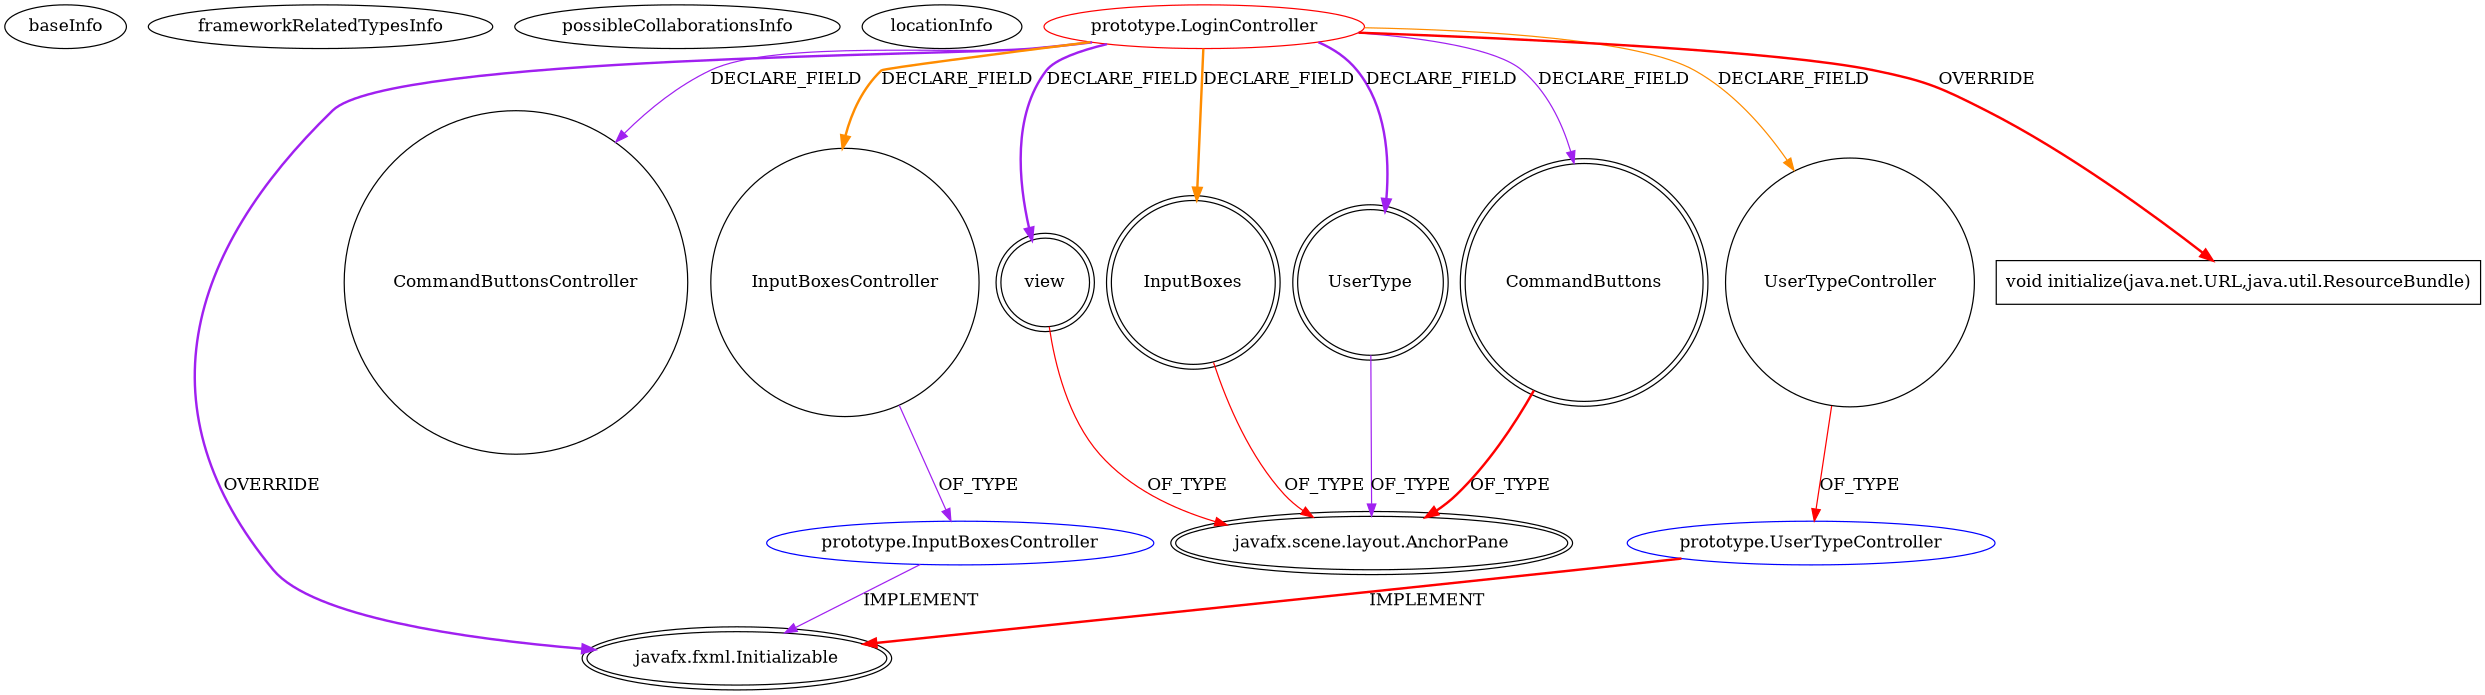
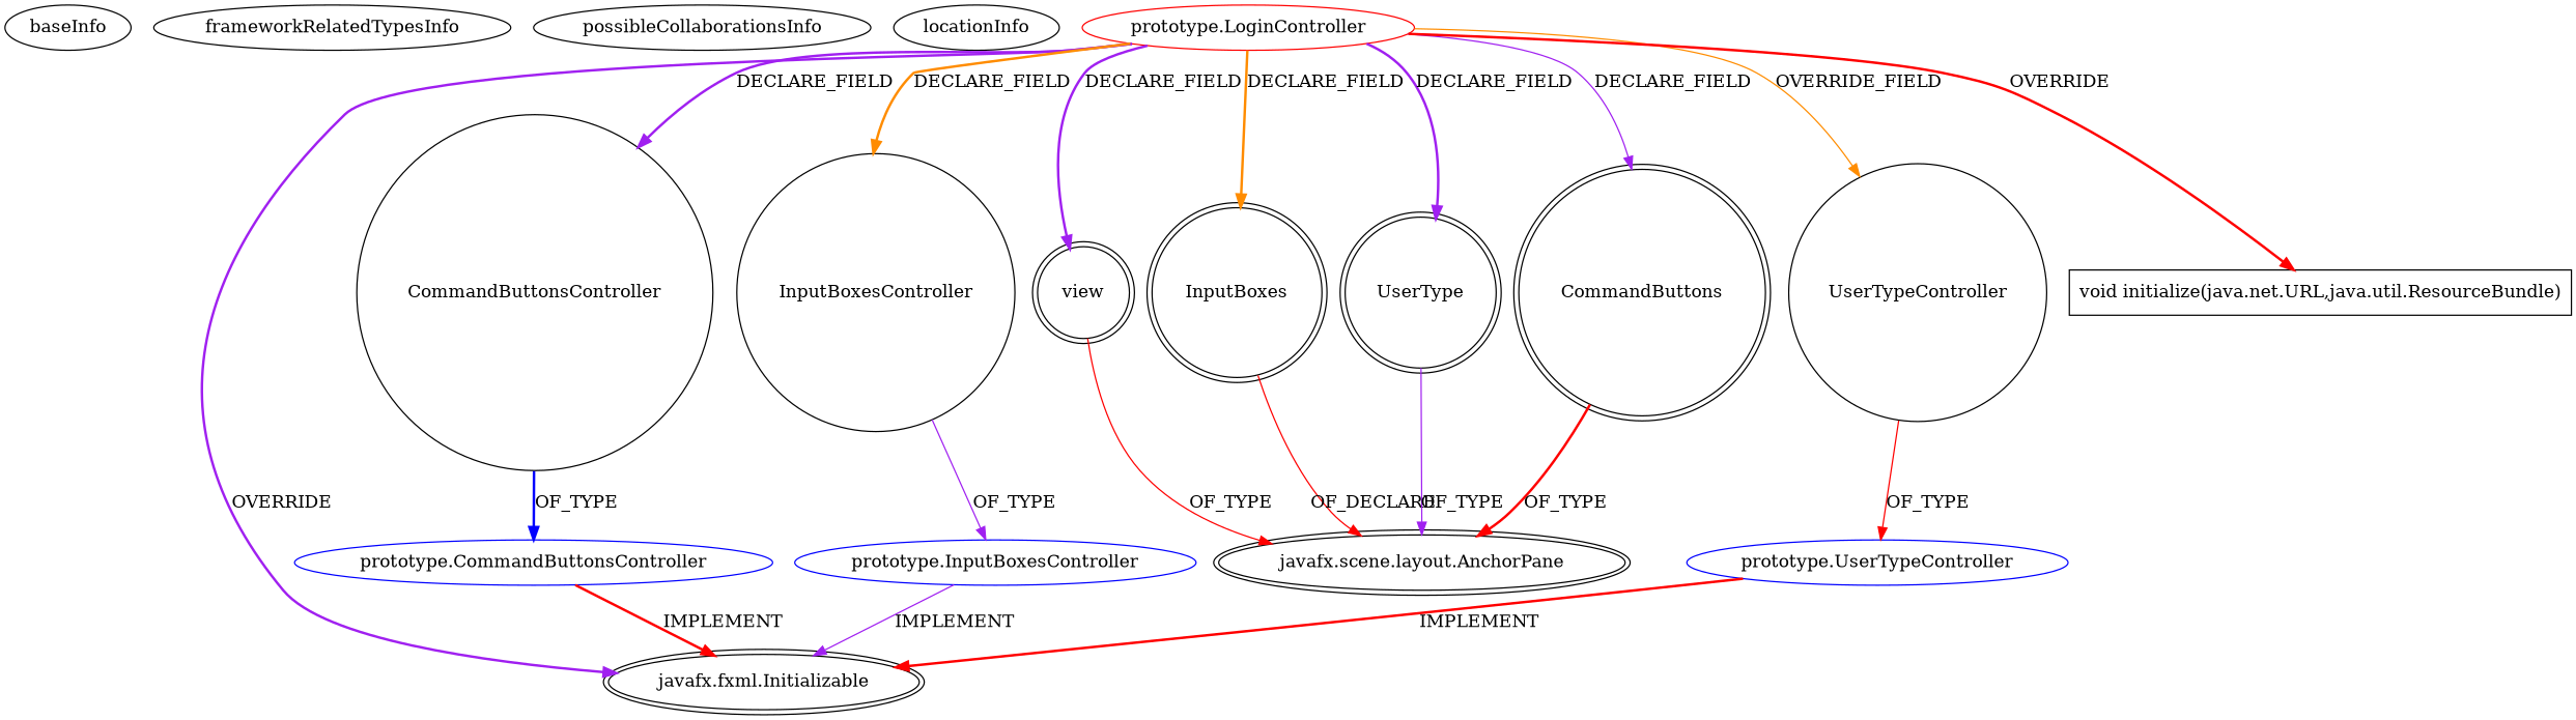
  digraph {
    node [isFrameworkType=false vertexType=FIELD_DECLARATION]
    edge [color=purple style=bold]
    baseInfo [category=extension_graph graphId=1658 isAnonymous=false possibleRelation=true isFrameworkType="" vertexType=""]
    frameworkRelatedTypesInfo [0="javafx.fxml.Initializable" isFrameworkType="" vertexType=""]
    possibleCollaborationsInfo [0="1658~FIELD_DECLARATION-~javafx.fxml.Initializable ~javafx.fxml.Initializable ~false~false" isFrameworkType="" vertexType=""]
    locationInfo [contextSignature=LoginController filePath="/a1153tm-FXProtoType/FXProtoType-master/src/prototype/LoginController.java" graphId=1658 projectName="a1153tm-FXProtoType" isFrameworkType="" vertexType=""]
    n5 [color=red label="prototype.LoginController" vertexType=ROOT_CLIENT_CLASS_DECLARATION]
    n6 [isFrameworkType=true label="javafx.fxml.Initializable" peripheries=2 vertexType=FRAMEWORK_INTERFACE_TYPE]
    n7 [isFrameworkType=true label=CommandButtons peripheries=2 shape=circle]
    n8 [label=CommandButtonsController shape=circle]
    n9 [isFrameworkType=true label=InputBoxes peripheries=2 shape=circle]
    n10 [label=InputBoxesController shape=circle]
    n11 [isFrameworkType=true label=UserType peripheries=2 shape=circle]
    n12 [label=UserTypeController shape=circle]
    n13 [isFrameworkType=true label=view peripheries=2 shape=circle]
    n14 [label="void initialize(java.net.URL,java.util.ResourceBundle)" shape=box vertexType=OVERRIDING_METHOD_DECLARATION]
    n15 [isFrameworkType=true label="javafx.scene.layout.AnchorPane" peripheries=2 vertexType=FRAMEWORK_CLASS_TYPE]
+   n16 [color=blue label="prototype.CommandButtonsController" vertexType=REFERENCE_CLIENT_CLASS_DECLARATION]
    n17 [color=blue label="prototype.InputBoxesController" vertexType=REFERENCE_CLIENT_CLASS_DECLARATION]
    n18 [color=blue label="prototype.UserTypeController" vertexType=REFERENCE_CLIENT_CLASS_DECLARATION]
    n5 -> n6 [label=OVERRIDE]
    n5 -> n7 [label=DECLARE_FIELD style=solid]
-   n5 -> n8 [label=DECLARE_FIELD style=solid]
+   n5 -> n8 [label=DECLARE_FIELD]
    n5 -> n9 [color=darkorange label=DECLARE_FIELD]
    n5 -> n10 [color=darkorange label=DECLARE_FIELD]
    n5 -> n11 [label=DECLARE_FIELD]
-   n5 -> n12 [color=darkorange label=DECLARE_FIELD style=solid]
+   n5 -> n12 [color=darkorange label=OVERRIDE_FIELD style=solid]
    n5 -> n13 [label=DECLARE_FIELD]
    n5 -> n14 [color=red label=OVERRIDE]
    n7 -> n15 [color=red label=OF_TYPE]
-   n9 -> n15 [color=red label=OF_TYPE style=solid]
+   n8 -> n16 [color=blue label=OF_TYPE]
+   n9 -> n15 [color=red label=OF_DECLARE style=solid]
    n10 -> n17 [label=OF_TYPE style=solid]
    n11 -> n15 [label=OF_TYPE style=solid]
    n12 -> n18 [color=red label=OF_TYPE style=solid]
    n13 -> n15 [color=red label=OF_TYPE style=solid]
+   n16 -> n6 [color=red label=IMPLEMENT]
    n17 -> n6 [label=IMPLEMENT style=solid]
    n18 -> n6 [color=red label=IMPLEMENT]
  }
